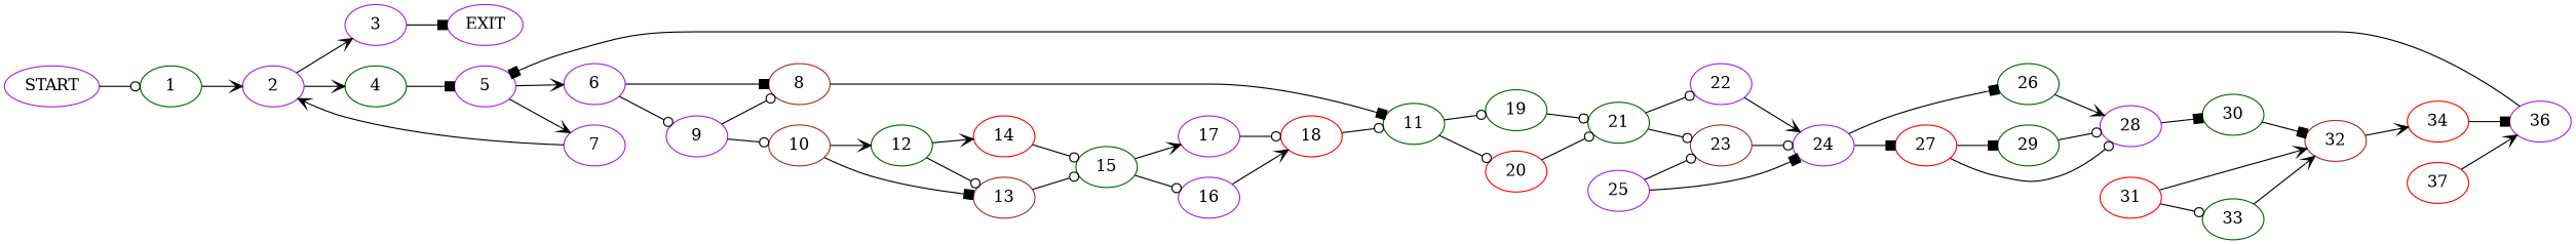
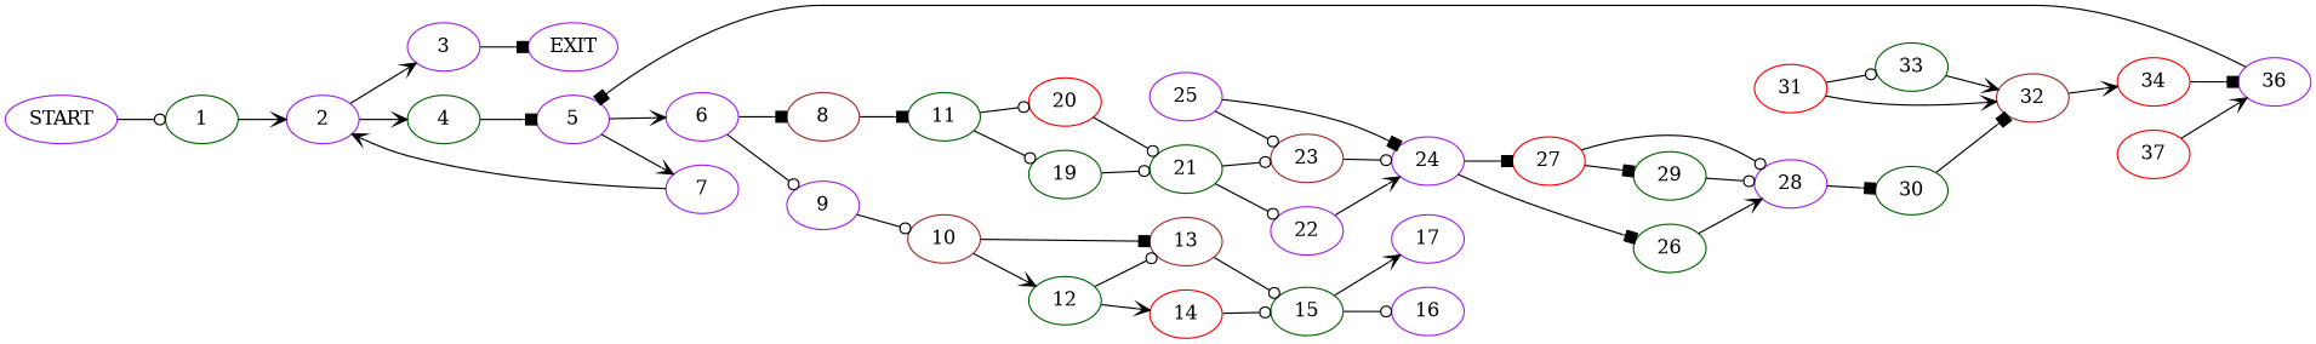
  digraph {
    rankdir=LR
    node [color=purple]
    edge [arrowhead=odot]
    n1 [label=START]
    1 [color=darkgreen]
    2
    n4 [label=EXIT]
    3
    4 [color=darkgreen]
    5
    6
    7
    8 [color=brown]
    9
    11 [color=darkgreen]
    10 [color=brown]
    19 [color=darkgreen]
    20 [color=red]
    12 [color=darkgreen]
    13 [color=brown]
    14 [color=red]
    15 [color=darkgreen]
    21 [color=darkgreen]
    16
    17
-   18 [color=red]
    22
    23 [color=brown]
    24
    26 [color=darkgreen]
    27 [color=red]
    25
    28
    29 [color=darkgreen]
    30 [color=darkgreen]
    32 [color=brown]
    31 [color=red]
    33 [color=darkgreen]
    34 [color=red]
    36
    37 [color=red]
    n1 -> 1
    1 -> 2 [arrowhead=vee]
    2 -> 3 [arrowhead=vee]
    2 -> 4 [arrowhead=vee]
    3 -> n4 [arrowhead=box]
    4 -> 5 [arrowhead=box]
    5 -> 6 [arrowhead=vee]
    5 -> 7 [arrowhead=vee]
    6 -> 8 [arrowhead=box]
    6 -> 9
    7 -> 2 [arrowhead=vee]
    8 -> 11 [arrowhead=box]
-   9 -> 8
    9 -> 10
    11 -> 19
    11 -> 20
    10 -> 12 [arrowhead=vee]
    10 -> 13 [arrowhead=box]
    19 -> 21
    20 -> 21
    12 -> 13
    12 -> 14 [arrowhead=vee]
    13 -> 15
    14 -> 15
    15 -> 16
    15 -> 17 [arrowhead=vee]
    21 -> 22
    21 -> 23
-   16 -> 18 [arrowhead=vee]
-   17 -> 18
-   18 -> 11
    22 -> 24 [arrowhead=vee]
    23 -> 24
    24 -> 26 [arrowhead=box]
    24 -> 27 [arrowhead=box]
    26 -> 28 [arrowhead=vee]
    27 -> 28
    27 -> 29 [arrowhead=box]
    25 -> 23
    25 -> 24 [arrowhead=box]
    28 -> 30 [arrowhead=box]
    29 -> 28
    30 -> 32 [arrowhead=box]
    32 -> 34 [arrowhead=vee]
    31 -> 32 [arrowhead=vee]
    31 -> 33
    33 -> 32 [arrowhead=vee]
    34 -> 36 [arrowhead=box]
    36 -> 5 [arrowhead=box]
    37 -> 36 [arrowhead=vee]
  }
